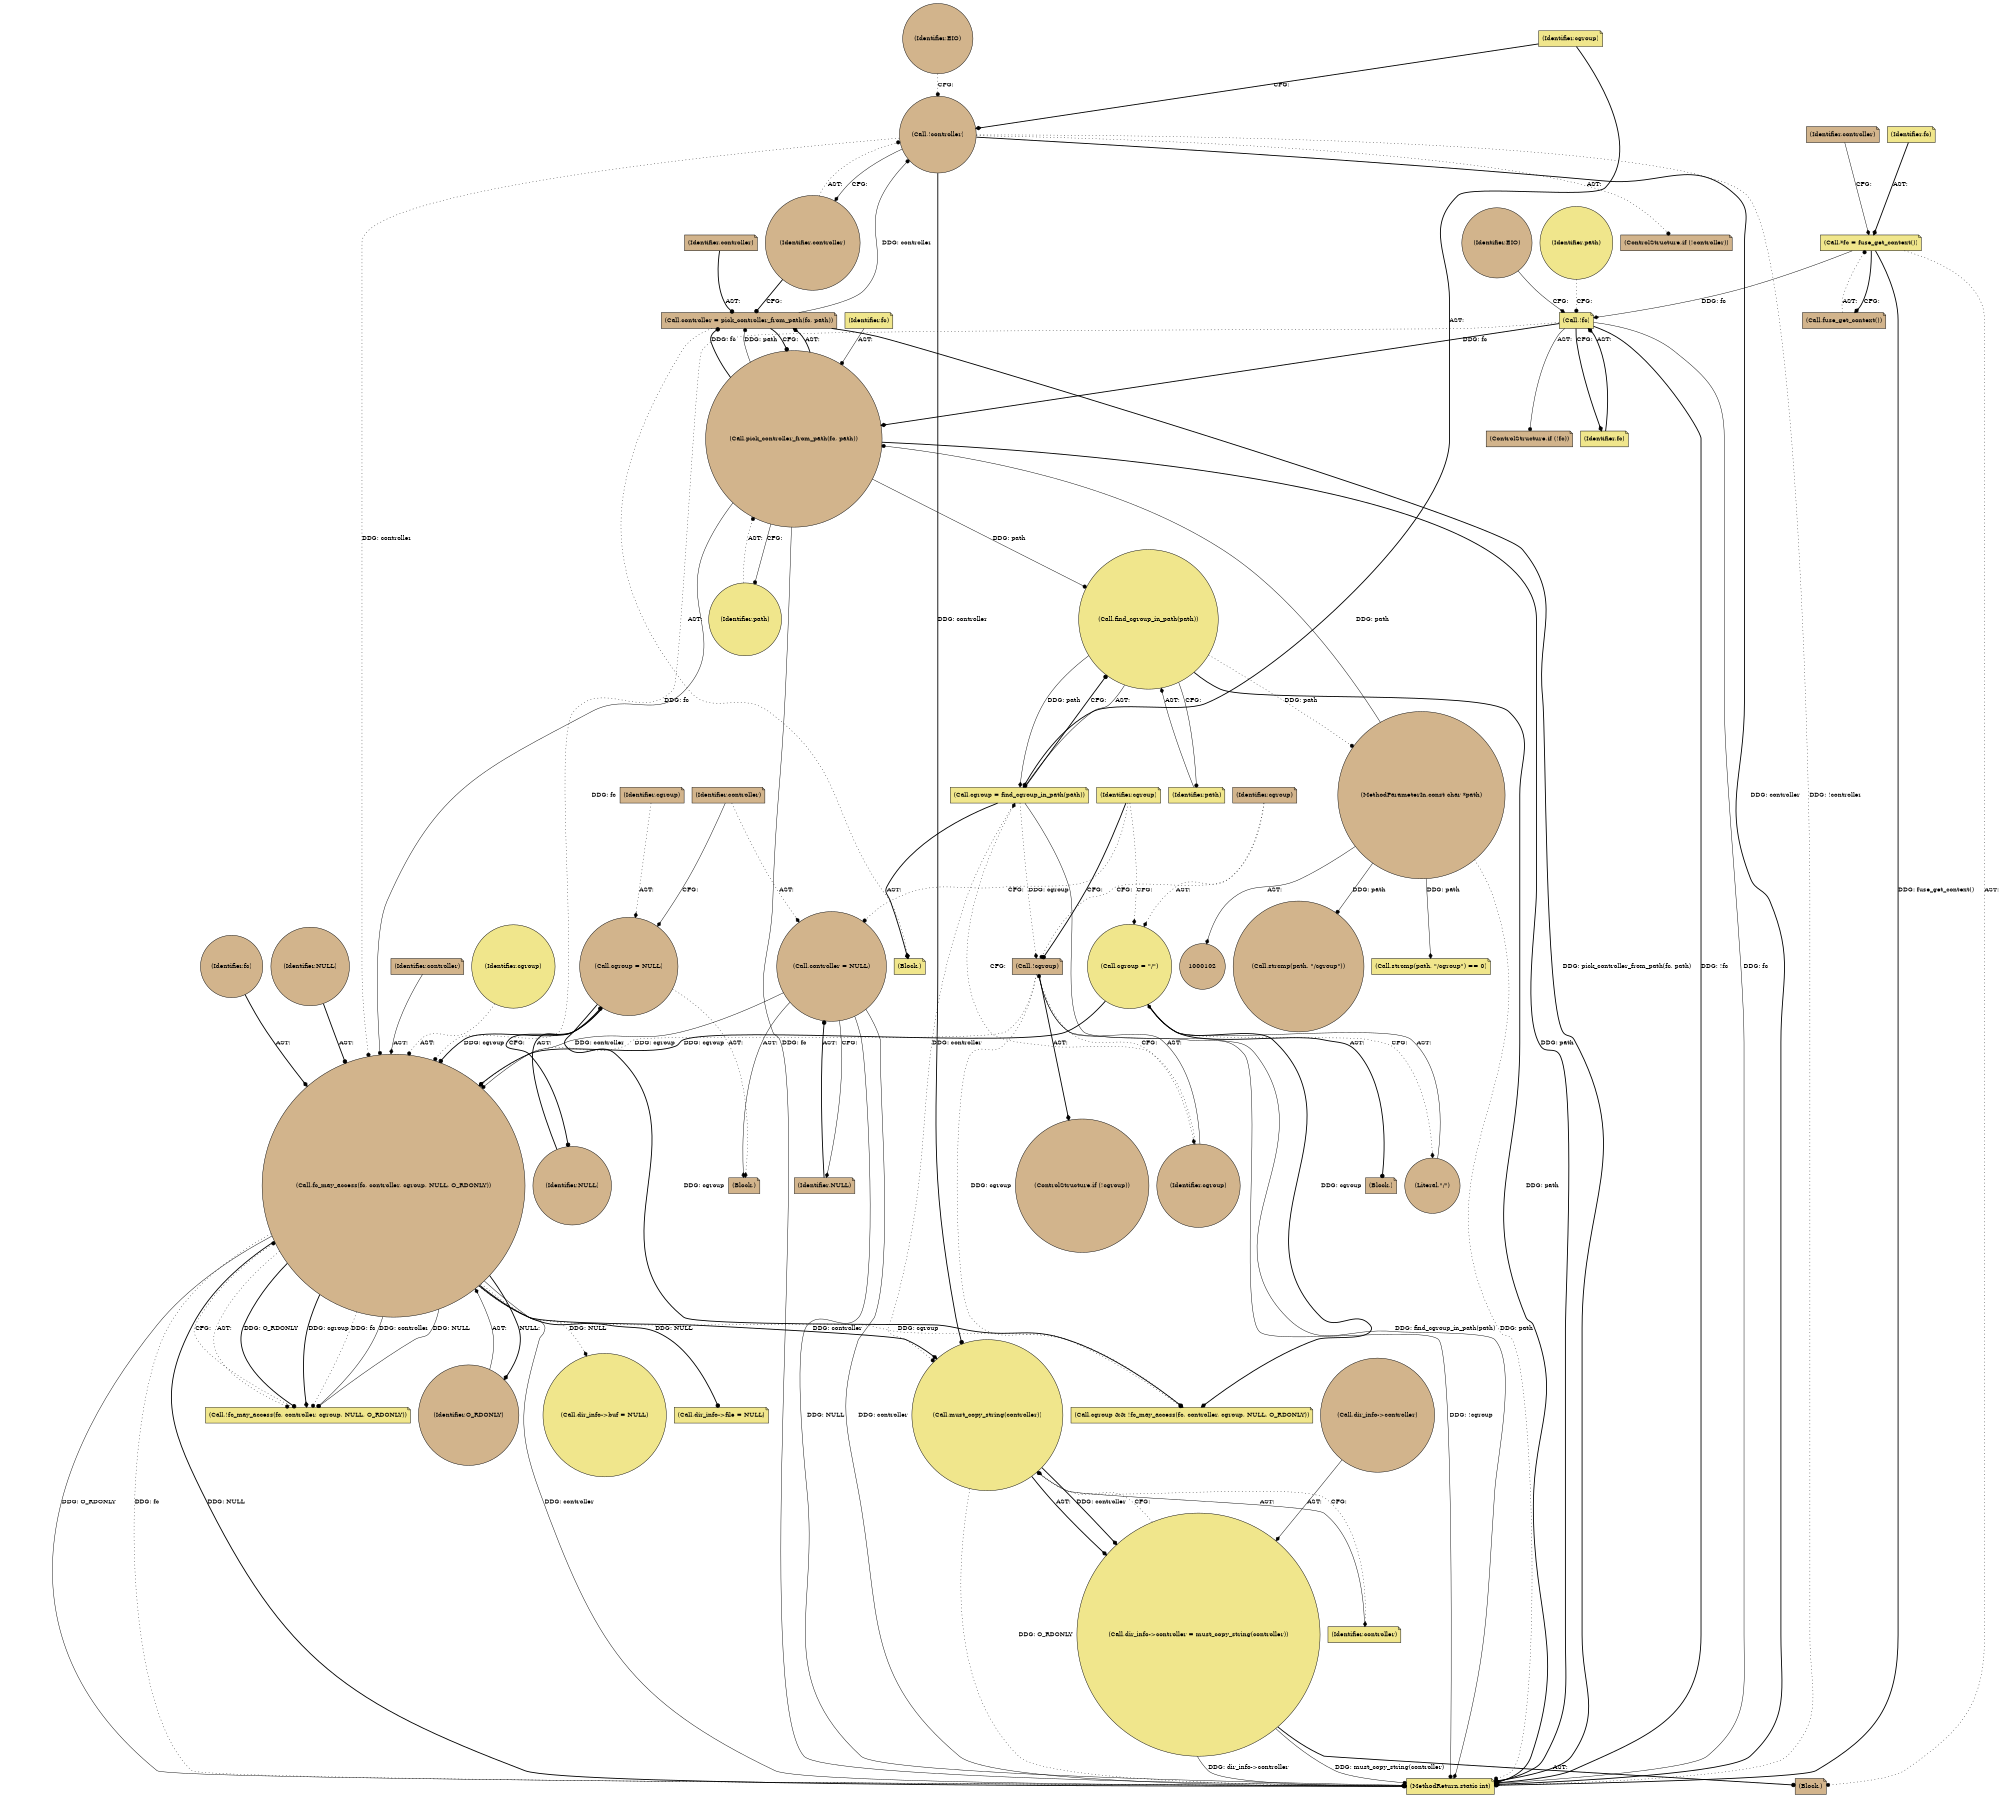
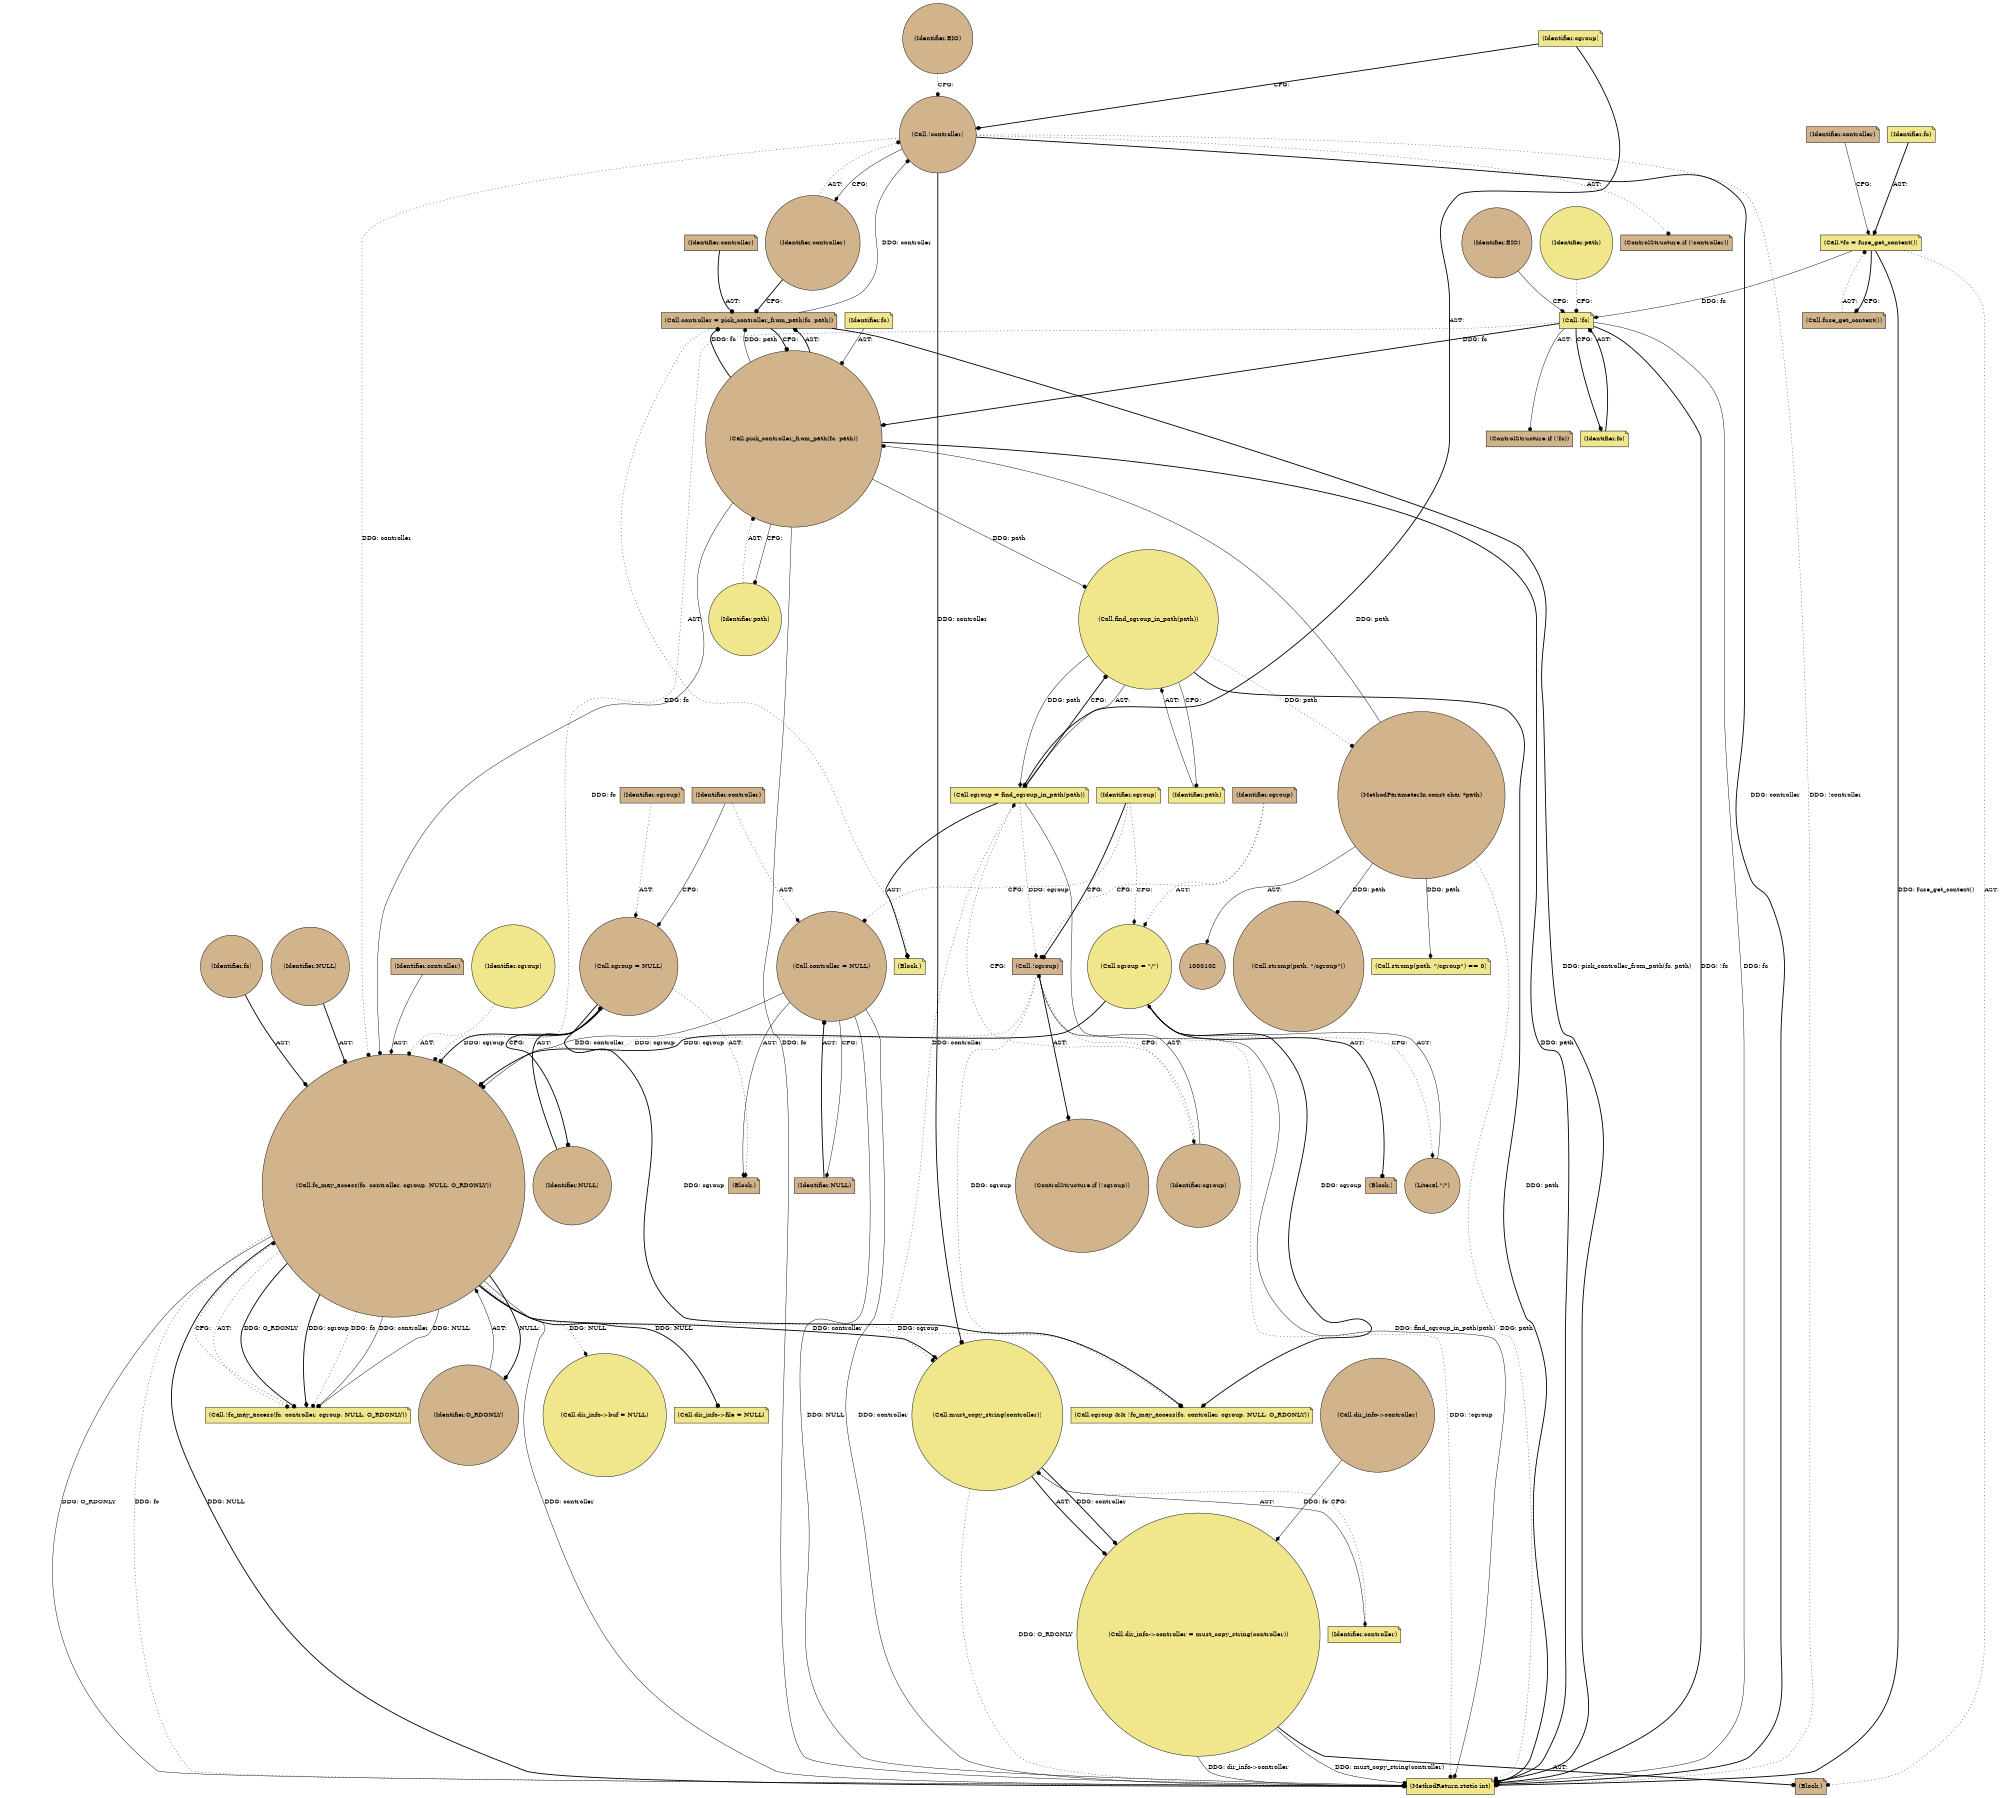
  digraph {
    node [fillcolor=tan shape=note style=filled]
    edge [arrowhead=dot style=bold]
    n1 [fillcolor=khaki label="(Call,must_copy_string(controller))" shape=circle]
    n2 [fillcolor=khaki label="(Call,dir_info->controller = must_copy_string(controller))" shape=circle]
    n3 [fillcolor=khaki label="(Identifier,controller)"]
    n4 [fillcolor=khaki label="(MethodReturn,static int)"]
    n5 [label="(Block,)"]
    n6 [label="(Call,!controller)" shape=circle]
    n7 [label="(Call,fc_may_access(fc, controller, cgroup, NULL, O_RDONLY))" shape=circle]
    n8 [label="(ControlStructure,if (!controller))"]
    n9 [label="(Identifier,controller)" shape=circle]
    n10 [label="(Identifier,O_RDONLY)" shape=circle]
    n11 [fillcolor=khaki label="(Call,!fc_may_access(fc, controller, cgroup, NULL, O_RDONLY))"]
    n12 [fillcolor=khaki label="(Call,cgroup && !fc_may_access(fc, controller, cgroup, NULL, O_RDONLY))"]
    n13 [fillcolor=khaki label="(Call,dir_info->buf = NULL)" shape=circle]
    n14 [fillcolor=khaki label="(Call,dir_info->file = NULL)"]
    n15 [label="(Call,controller = pick_controller_from_path(fc, path))"]
    n16 [label="(Call,pick_controller_from_path(fc, path))" shape=circle]
    n17 [fillcolor=khaki label="(Block,)"]
    n18 [fillcolor=khaki label="(Call,find_cgroup_in_path(path))" shape=circle]
    n19 [fillcolor=khaki label="(Identifier,path)" shape=circle]
    n20 [label="(MethodParameterIn,const char *path)" shape=circle]
    n21 [fillcolor=khaki label="(Call,cgroup = find_cgroup_in_path(path))"]
    n22 [fillcolor=khaki label="(Identifier,path)"]
    n23 [fillcolor=khaki label="(Call,!fc)"]
    n24 [label="(ControlStructure,if (!fc))"]
    n25 [fillcolor=khaki label="(Identifier,fc)"]
    n26 [fillcolor=khaki label="(Call,*fc = fuse_get_context())"]
    n27 [label="(Call,fuse_get_context())"]
    n28 [label="(Call,strcmp(path, \"/cgroup\"))" shape=circle]
    n29 [fillcolor=khaki label="(Call,strcmp(path, \"/cgroup\") == 0)"]
    1000102 [shape=circle]
    n31 [label="(Call,controller = NULL)" shape=circle]
    n32 [label="(Block,)"]
    n33 [label="(Identifier,NULL)"]
    n34 [label="(Call,cgroup = NULL)" shape=circle]
    n35 [label="(Identifier,NULL)" shape=circle]
    n36 [fillcolor=khaki label="(Call,cgroup = \"/\")" shape=circle]
    n37 [label="(Block,)"]
    n38 [label="(Literal,\"/\")" shape=circle]
    n39 [label="(Call,!cgroup)"]
    n40 [label="(ControlStructure,if (!cgroup))" shape=circle]
    n41 [label="(Identifier,cgroup)" shape=circle]
    n42 [label="(Identifier,controller)"]
    n43 [fillcolor=khaki label="(Identifier,cgroup)"]
    n44 [label="(Identifier,controller)"]
    n45 [label="(Call,dir_info->controller)" shape=circle]
    n46 [fillcolor=khaki label="(Identifier,path)" shape=circle]
    n47 [fillcolor=khaki label="(Identifier,cgroup)" shape=circle]
    n48 [label="(Identifier,fc)" shape=circle]
    n49 [fillcolor=khaki label="(Identifier,fc)"]
    n50 [label="(Identifier,controller)"]
    n51 [label="(Identifier,cgroup)"]
    n52 [fillcolor=khaki label="(Identifier,fc)"]
    n53 [label="(Identifier,cgroup)"]
    n54 [label="(Identifier,EIO)" shape=circle]
    n55 [fillcolor=khaki label="(Identifier,cgroup)"]
    n56 [label="(Identifier,EIO)" shape=circle]
    n57 [label="(Identifier,NULL)" shape=circle]
    n58 [label="(Identifier,controller)"]
    n1 -> n2 [arrowhead=diamond label="AST: "]
    n1 -> n2 [arrowhead=diamond label="DDG: controller"]
    n1 -> n3 [arrowhead=diamond label="CFG: " style=dotted]
    n1 -> n4 [label="DDG: O_RDONLY" style=dotted]
-   n2 -> n1 [arrowhead=diamond label="CFG: " style=dotted]
    n2 -> n4 [arrowhead=diamond label="DDG: dir_info->controller" style=solid]
    n2 -> n4 [label="DDG: must_copy_string(controller)" style=solid]
    n2 -> n5 [label="AST: "]
    n3 -> n1 [label="AST: " style=solid]
    n6 -> n1 [label="DDG: controller"]
    n6 -> n4 [label="DDG: controller"]
    n6 -> n4 [arrowhead=diamond label="DDG: !controller" style=dotted]
    n6 -> n7 [label="DDG: controller" style=dotted]
    n6 -> n8 [label="AST: " style=dotted]
    n6 -> n9 [arrowhead=diamond label="CFG: " style=solid]
    n7 -> n1 [arrowhead=diamond label="DDG: controller"]
    n7 -> n4 [label="DDG: O_RDONLY" style=solid]
    n7 -> n4 [arrowhead=diamond label="DDG: fc" style=dotted]
    n7 -> n4 [label="DDG: NULL"]
    n7 -> n4 [label="DDG: controller" style=solid]
    n7 -> n10 [arrowhead=diamond label="NULL: "]
    n7 -> n11 [label="AST: " style=dotted]
    n7 -> n11 [label="DDG: O_RDONLY"]
    n7 -> n11 [arrowhead=diamond label="DDG: cgroup"]
    n7 -> n11 [label="DDG: fc" style=dotted]
    n7 -> n11 [label="DDG: controller" style=solid]
    n7 -> n11 [label="DDG: NULL" style=solid]
    n7 -> n12 [arrowhead=diamond label="DDG: cgroup" style=dotted]
    n7 -> n13 [arrowhead=diamond label="DDG: NULL" style=dotted]
    n7 -> n14 [label="DDG: NULL"]
    n9 -> n6 [label="AST: " style=dotted]
    n9 -> n15 [label="CFG: "]
    n10 -> n7 [arrowhead=diamond label="AST: " style=solid]
    n11 -> n7 [label="CFG: " style=dotted]
    n15 -> n4 [label="DDG: pick_controller_from_path(fc, path)"]
    n15 -> n6 [label="DDG: controller" style=solid]
    n15 -> n16 [label="CFG: "]
    n15 -> n17 [arrowhead=diamond label="AST: " style=dotted]
    n16 -> n4 [arrowhead=diamond label="DDG: path"]
    n16 -> n4 [arrowhead=diamond label="DDG: fc" style=solid]
    n16 -> n7 [label="DDG: fc" style=solid]
    n16 -> n15 [arrowhead=diamond label="AST: "]
    n16 -> n15 [label="DDG: fc"]
    n16 -> n15 [label="DDG: path" style=solid]
    n16 -> n18 [label="DDG: path" style=solid]
    n16 -> n19 [label="CFG: " style=solid]
    n18 -> n4 [label="DDG: path"]
    n18 -> n20 [label="DDG: path" style=dotted]
    n18 -> n21 [label="AST: " style=solid]
    n18 -> n21 [arrowhead=diamond label="DDG: path" style=solid]
    n18 -> n22 [label="CFG: " style=solid]
    n19 -> n16 [label="AST: " style=dotted]
    n20 -> n4 [label="DDG: path" style=dotted]
    n20 -> n16 [label="DDG: path" style=solid]
    n20 -> n28 [label="DDG: path" style=solid]
    n20 -> n29 [arrowhead=diamond label="DDG: path" style=solid]
    n20 -> 1000102 [arrowhead=diamond label="AST: " style=solid]
    n21 -> n1 [label="DDG: controller" style=dotted]
    n21 -> n4 [arrowhead=diamond label="DDG: find_cgroup_in_path(path)" style=solid]
    n21 -> n17 [arrowhead=diamond label="AST: "]
    n21 -> n18 [label="CFG: "]
    n21 -> n39 [arrowhead=diamond label="DDG: cgroup" style=dotted]
    n22 -> n18 [arrowhead=diamond label="AST: " style=solid]
    n23 -> n4 [arrowhead=diamond label="DDG: !fc"]
    n23 -> n4 [label="DDG: fc" style=solid]
    n23 -> n7 [label="DDG: fc" style=dotted]
    n23 -> n16 [arrowhead=diamond label="DDG: fc"]
    n23 -> n24 [label="AST: " style=solid]
    n23 -> n25 [arrowhead=diamond label="CFG: "]
    n25 -> n23 [arrowhead=diamond label="AST: "]
    n26 -> n4 [label="DDG: fuse_get_context()"]
    n26 -> n5 [label="AST: " style=dotted]
    n26 -> n23 [arrowhead=diamond label="DDG: fc" style=solid]
    n26 -> n27 [arrowhead=diamond label="CFG: "]
    n27 -> n26 [label="AST: " style=dotted]
    n31 -> n4 [arrowhead=diamond label="DDG: controller" style=solid]
    n31 -> n4 [arrowhead=diamond label="DDG: NULL" style=solid]
    n31 -> n7 [label="DDG: controller" style=solid]
    n31 -> n32 [arrowhead=diamond label="AST: " style=solid]
    n31 -> n33 [arrowhead=diamond label="CFG: " style=solid]
    n33 -> n31 [label="AST: "]
    n34 -> n7 [label="DDG: cgroup"]
    n34 -> n12 [arrowhead=diamond label="DDG: cgroup"]
    n34 -> n32 [arrowhead=diamond label="AST: " style=dotted]
    n34 -> n35 [label="CFG: "]
    n35 -> n34 [label="AST: "]
    n36 -> n7 [arrowhead=diamond label="DDG: cgroup"]
    n36 -> n12 [arrowhead=diamond label="DDG: cgroup"]
    n36 -> n37 [label="AST: "]
    n36 -> n38 [arrowhead=diamond label="CFG: " style=dotted]
    n38 -> n36 [arrowhead=diamond label="AST: " style=solid]
-   n39 -> n4 [label="DDG: !cgroup" style=solid]
+   n39 -> n4 [label="DDG: !cgroup" style=dotted]
    n39 -> n7 [label="DDG: cgroup" style=dotted]
    n39 -> n12 [label="DDG: cgroup" style=dotted]
    n39 -> n40 [arrowhead=diamond label="AST: "]
    n39 -> n41 [arrowhead=diamond label="CFG: " style=dotted]
    n41 -> n21 [arrowhead=diamond label="CFG: " style=dotted]
    n41 -> n39 [label="AST: " style=solid]
    n42 -> n31 [arrowhead=diamond label="AST: " style=dotted]
    n42 -> n34 [arrowhead=diamond label="CFG: " style=solid]
    n43 -> n31 [label="CFG: " style=dotted]
    n43 -> n36 [arrowhead=diamond label="CFG: " style=dotted]
    n43 -> n39 [label="CFG: "]
    n44 -> n26 [arrowhead=diamond label="CFG: " style=solid]
-   n45 -> n2 [arrowhead=diamond label="AST: " style=solid]
+   n45 -> n2 [arrowhead=diamond label="DDG: fc" style=solid]
    n46 -> n23 [label="CFG: " style=dotted]
    n47 -> n7 [label="AST: " style=dotted]
    n48 -> n7 [arrowhead=diamond label="AST: "]
    n49 -> n16 [label="AST: " style=solid]
    n50 -> n15 [label="AST: "]
    n51 -> n36 [arrowhead=diamond label="AST: " style=dotted]
    n51 -> n39 [label="CFG: " style=dotted]
    n52 -> n26 [arrowhead=diamond label="AST: "]
    n53 -> n34 [arrowhead=diamond label="AST: " style=dotted]
    n54 -> n23 [arrowhead=diamond label="CFG: " style=solid]
    n55 -> n6 [arrowhead=diamond label="CFG: "]
    n55 -> n21 [arrowhead=diamond label="AST: "]
    n56 -> n6 [label="CFG: " style=dotted]
    n57 -> n7 [label="AST: "]
    n58 -> n7 [arrowhead=diamond label="AST: " style=solid]
  }
